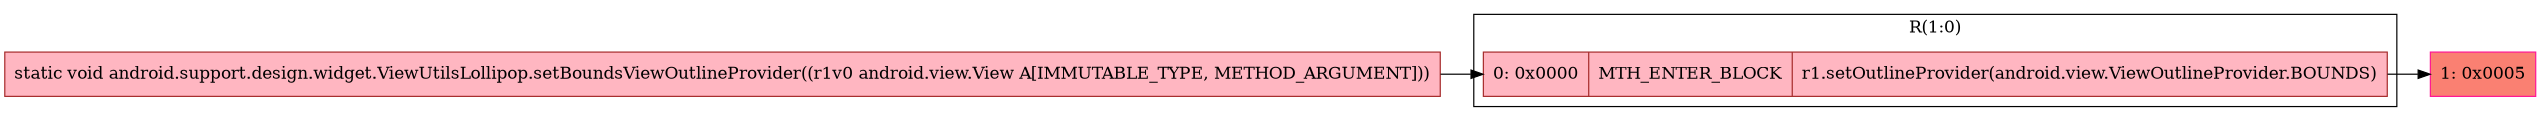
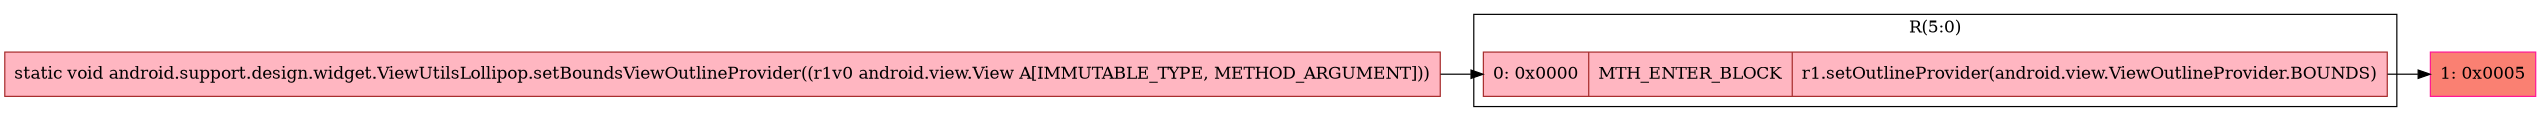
  digraph {
    rankdir=LR
    node [color=brown shape=record style=filled fillcolor=lightpink]
    n1 [label="{0\:\ 0x0000|MTH_ENTER_BLOCK\l|r1.setOutlineProvider(android.view.ViewOutlineProvider.BOUNDS)\l}"]
    n2 [color=deeppink label="{1\:\ 0x0005}" fillcolor=salmon]
    n3 [label="{static void android.support.design.widget.ViewUtilsLollipop.setBoundsViewOutlineProvider((r1v0 android.view.View A[IMMUTABLE_TYPE, METHOD_ARGUMENT])) }"]
    subgraph cluster_1 {
-     label="R(1:0)"
+     label="R(5:0)"
      n1
    }
    n1 -> n2
    n3 -> n1
  }
